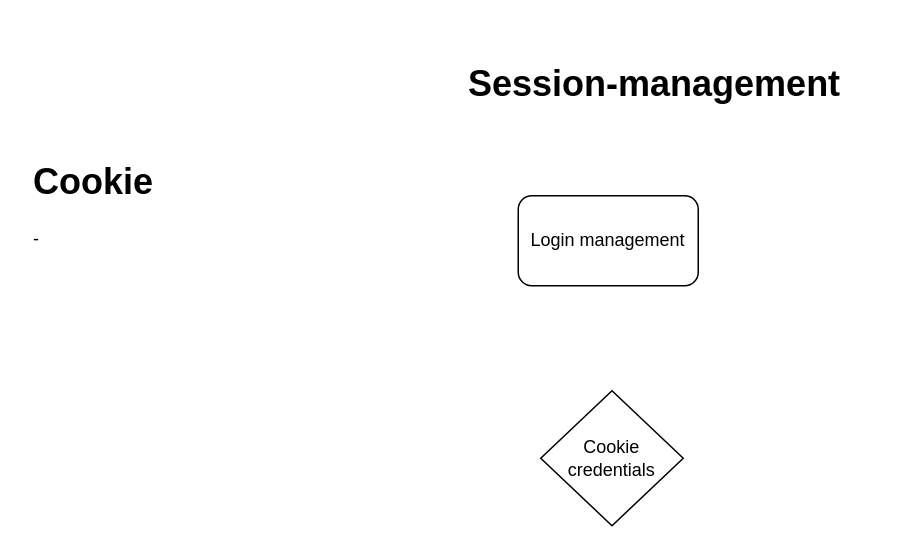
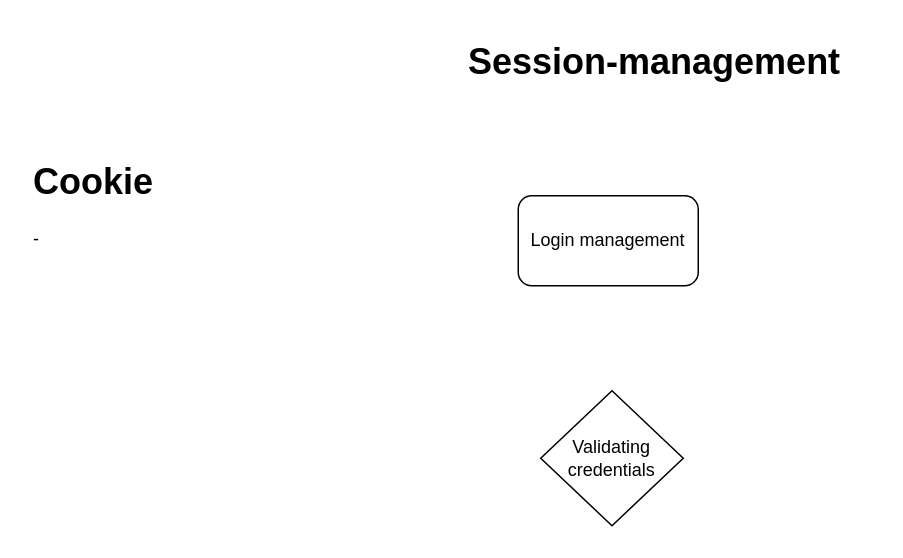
  <mxCell id="0" />
  <mxCell id="1" parent="0" />
- <mxCell id="2" value="&lt;h1 style=&quot;margin-top: 0px;&quot;&gt;Session-management&lt;/h1&gt;" style="text;html=1;whiteSpace=wrap;overflow=hidden;rounded=0;" vertex="1" parent="1"><mxGeometry x="310" y="35" width="270" height="40" as="geometry" /></mxCell>
+ <mxCell id="2" value="&lt;h1 style=&quot;margin-top: 0px;&quot;&gt;Session-management&lt;/h1&gt;" style="text;html=1;whiteSpace=wrap;overflow=hidden;rounded=0;" vertex="1" parent="1"><mxGeometry x="310" y="20" width="270" height="40" as="geometry" /></mxCell>
  <mxCell id="3" value="&lt;h1 style=&quot;margin-top: 0px;&quot;&gt;Cookie&lt;/h1&gt;&lt;div&gt;-&lt;/div&gt;" style="text;html=1;whiteSpace=wrap;overflow=hidden;rounded=0;" vertex="1" parent="1"><mxGeometry x="20" y="100" width="470" height="120" as="geometry" /></mxCell>
  <mxCell id="4" value="Login management" style="rounded=1;whiteSpace=wrap;html=1;" vertex="1" parent="1"><mxGeometry x="345" y="130" width="120" height="60" as="geometry" /></mxCell>
- <mxCell id="5" value="Cookie credentials" style="rhombus;whiteSpace=wrap;html=1;" vertex="1" parent="1"><mxGeometry x="360" y="260" width="95" height="90" as="geometry" /></mxCell>
+ <mxCell id="5" value="Validating credentials" style="rhombus;whiteSpace=wrap;html=1;" vertex="1" parent="1"><mxGeometry x="360" y="260" width="95" height="90" as="geometry" /></mxCell>
